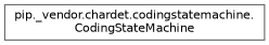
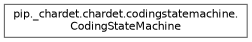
  digraph {
    rankdir=LR
-   n1 [color=grey40 fillcolor=white fontname=Helvetica fontsize=10 height=0.2 label="pip._vendor.chardet.codingstatemachine.\lCodingStateMachine" shape=box style=filled width=0.4]
+   n1 [color=grey40 fillcolor=white fontname=Helvetica fontsize=10 height=0.2 label="pip._chardet.chardet.codingstatemachine.\lCodingStateMachine" shape=box style=filled width=0.4]
  }
